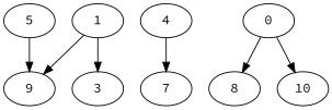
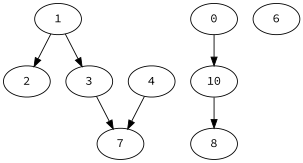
  digraph {
    fontname="Source Code Pro"
    node [alpha=0.06 fontname="Source Code Pro"]
    edge [fontname="Source Code Pro"]
    1 [expect_size=34022400]
-   9 [alpha=0.09 expect_size=29907968]
+   9 [alpha=0.09 expect_size=29907968 label=2]
    3 [alpha=0.09 expect_size=26625024]
    7 [alpha=0.17 expect_size=40782848]
    n5 [expect_size=22194176 label=0]
    8 [alpha=0.00 expect_size=36616192]
    10 [alpha=0.16 expect_size=52421632]
    4 [alpha=0.02 expect_size=14658560]
-   5 [alpha=0.15 expect_size=40514560]
+   6 [expect_size=49789952]
    1 -> 9
    1 -> 3
-   n5 -> 8
+   3 -> 7
+   10 -> 8
    n5 -> 10
    4 -> 7
-   5 -> 9
  }
